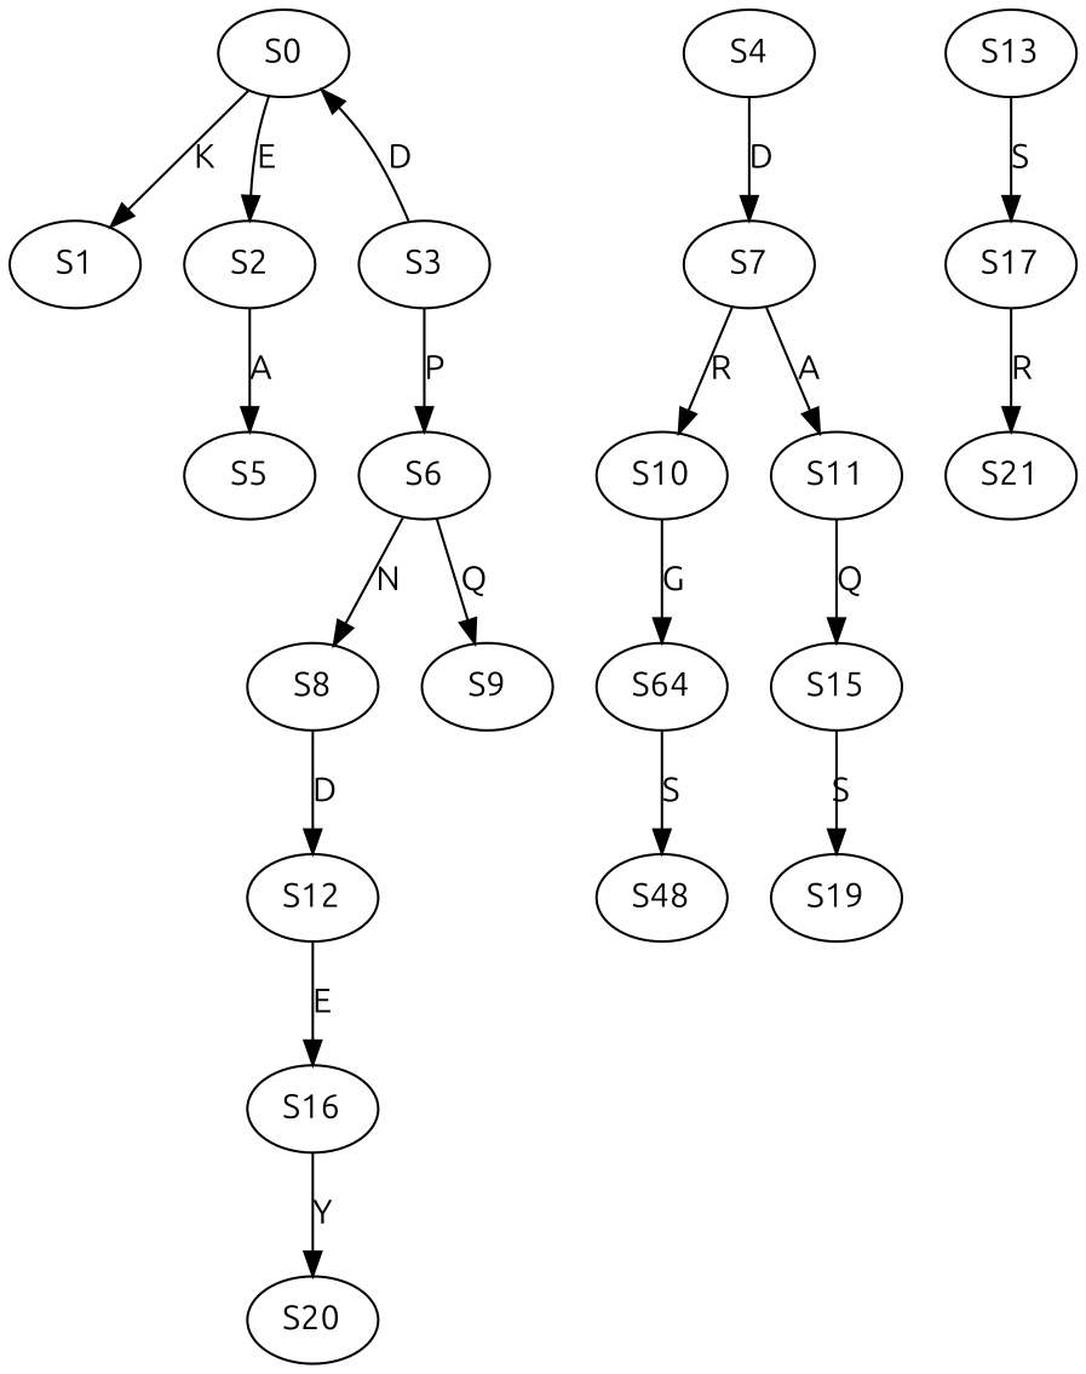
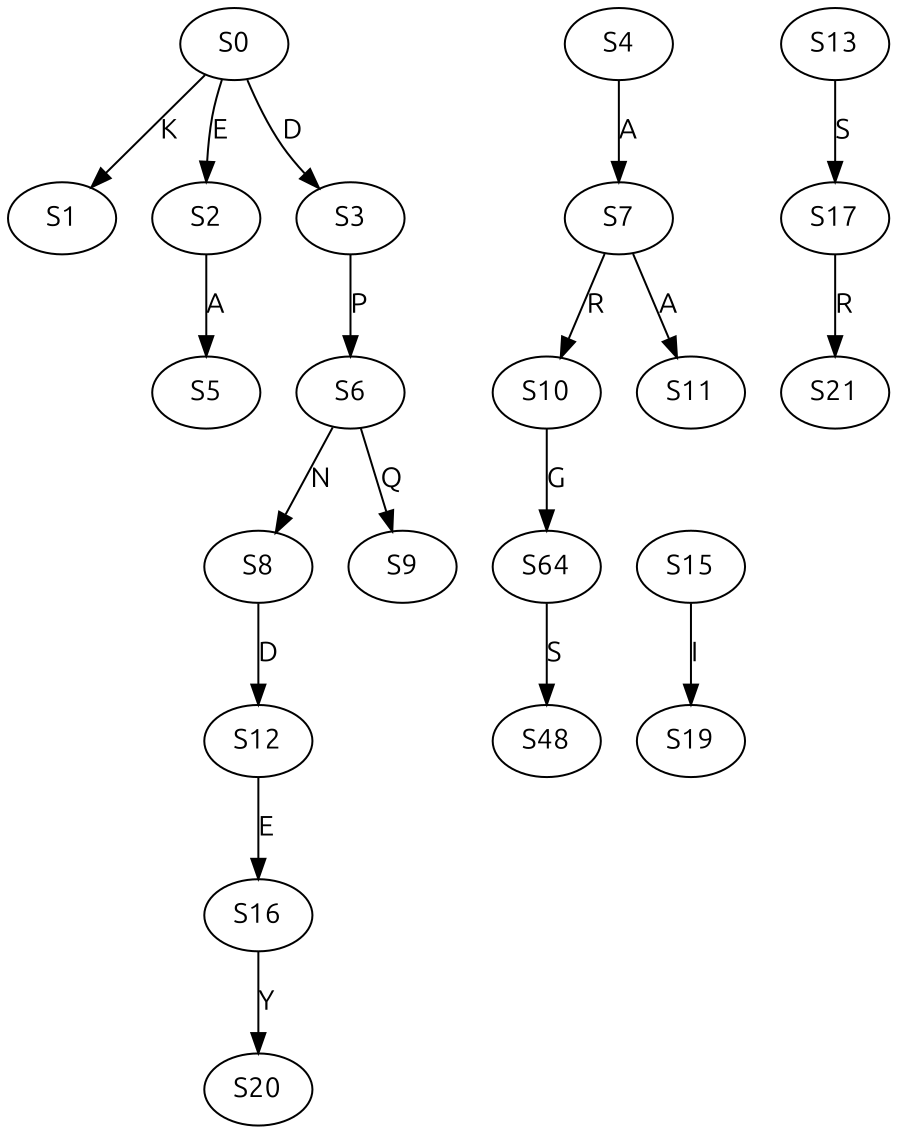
  strict digraph {
    fontname=Ubuntu
    node [fontname=Ubuntu]
    edge [fontname=Ubuntu]
    S0
    S1
    S2
    S3
    S5
    S6
    S4
    S7
    S8
    S9
    S10
    S11
    S12
    n14 [label=S64]
    S15
    S16
    S13
    S17
    n19 [label=S48]
    S19
    S20
    S21
    S0 -> S1 [label=K]
    S0 -> S2 [label=E]
-   S3 -> S0 [label=D]
+   S0 -> S3 [label=D]
    S2 -> S5 [label=A]
    S3 -> S6 [label=P]
    S6 -> S8 [label=N]
    S6 -> S9 [label=Q]
-   S4 -> S7 [label=D]
+   S4 -> S7 [label=A]
    S7 -> S10 [label=R]
    S7 -> S11 [label=A]
    S8 -> S12 [label=D]
    S10 -> n14 [label=G]
-   S11 -> S15 [label=Q]
    S12 -> S16 [label=E]
    n14 -> n19 [label=S]
-   S15 -> S19 [label=S]
+   S15 -> S19 [label=I]
    S16 -> S20 [label=Y]
    S13 -> S17 [label=S]
    S17 -> S21 [label=R]
  }
